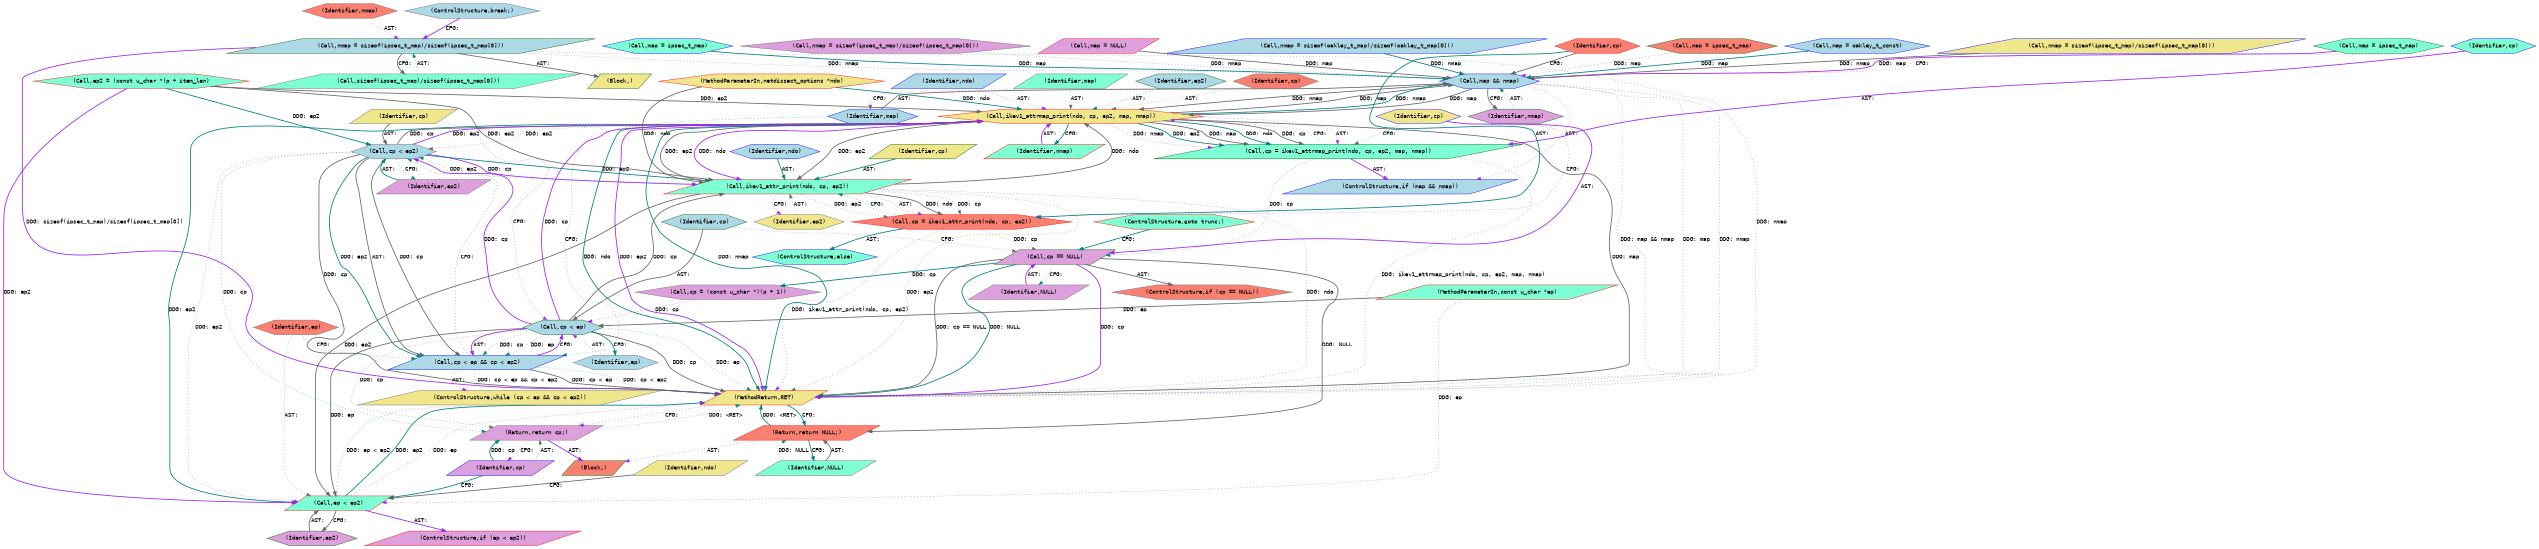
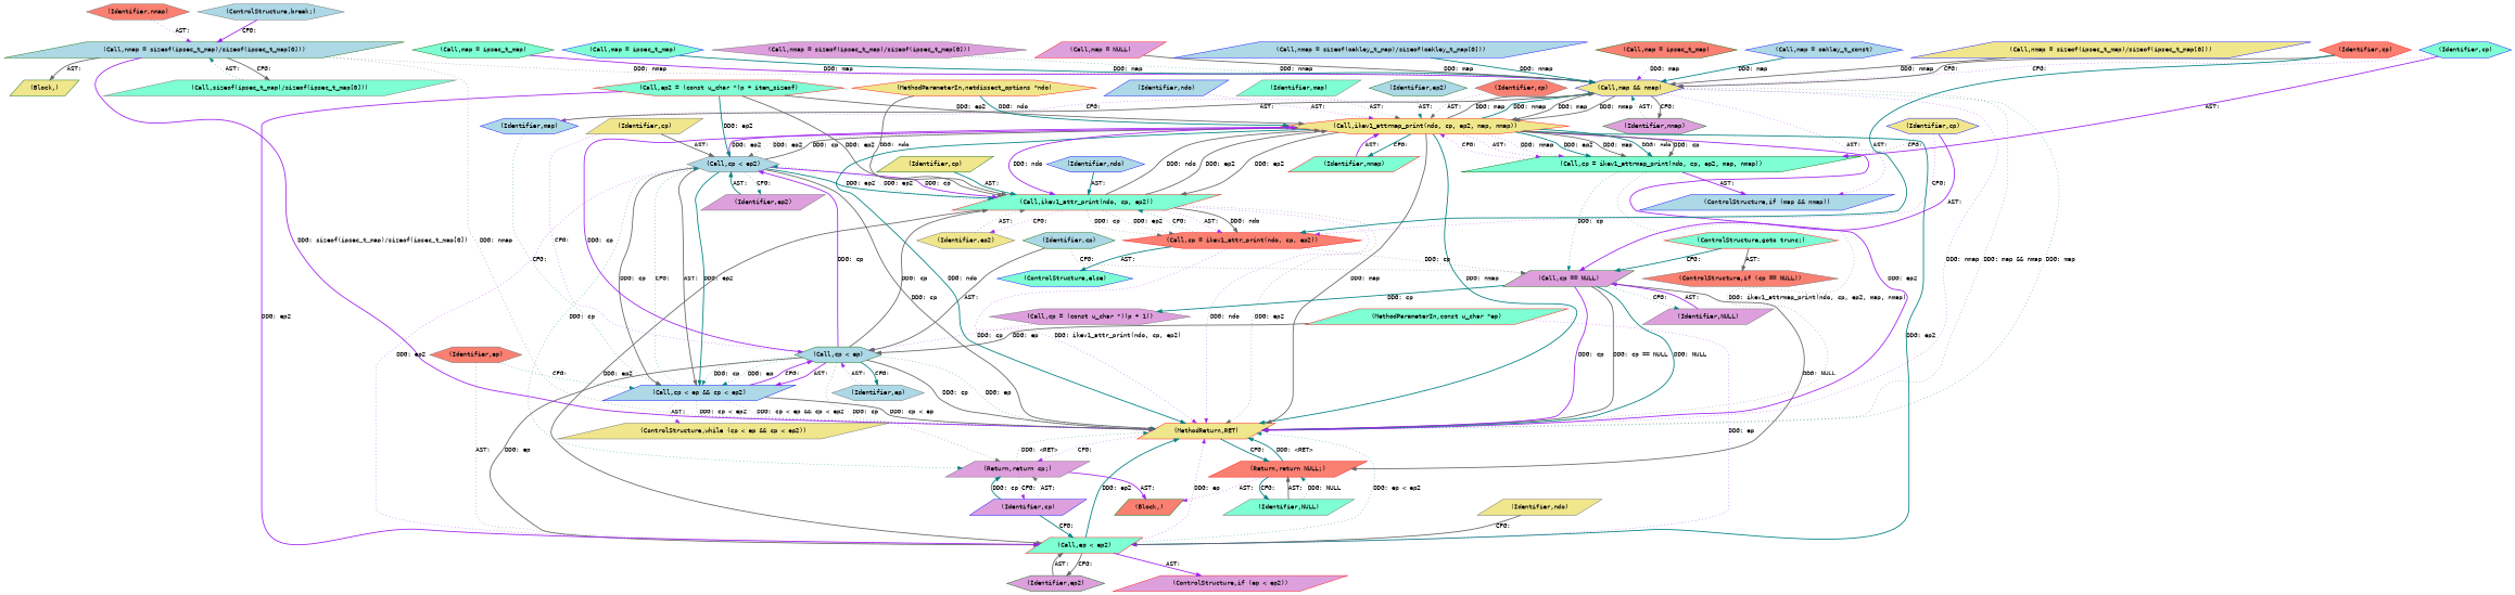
  digraph {
    fontname="DejaVu Sans Mono"
    node [color=gray40 fillcolor=lightblue fontname="DejaVu Sans Mono" shape=hexagon style=filled]
    edge [color=gray40 fontname="DejaVu Sans Mono" style=bold]
    n1 [color=darkgreen label="(Call,nmap = sizeof(ipsec_t_map)/sizeof(ipsec_t_map[0]))" shape=parallelogram]
-   n2 [color=blue label="(Call,map && nmap)"]
+   n2 [color=blue fillcolor=khaki label="(Call,map && nmap)"]
    n3 [fillcolor=aquamarine label="(Call,sizeof(ipsec_t_map)/sizeof(ipsec_t_map[0]))" shape=parallelogram]
    n4 [color=red fillcolor=khaki label="(MethodReturn,RET)" shape=parallelogram]
    n5 [color=darkgreen fillcolor=khaki label="(Block,)" shape=parallelogram]
    n6 [color=red fillcolor=khaki label="(Call,ikev1_attrmap_print(ndo, cp, ep2, map, nmap))"]
    n7 [color=blue label="(ControlStructure,if (map && nmap))" shape=parallelogram]
    n8 [color=darkgreen fillcolor=plum label="(Identifier,nmap)"]
    n9 [color=blue label="(Identifier,map)"]
    n10 [fillcolor=plum label="(Return,return cp;)" shape=parallelogram]
    n11 [color=red fillcolor=salmon label="(Return,return NULL;)" shape=parallelogram]
    n12 [label="(Call,cp < ep2)"]
    n13 [color=red fillcolor=aquamarine label="(Call,ikev1_attr_print(ndo, cp, ep2))" shape=parallelogram]
    n14 [color=red fillcolor=aquamarine label="(Call,ep < ep2)" shape=parallelogram]
    n15 [color=darkgreen fillcolor=aquamarine label="(Call,cp = ikev1_attrmap_print(ndo, cp, ep2, map, nmap))" shape=parallelogram]
    n16 [color=red fillcolor=aquamarine label="(Identifier,nmap)" shape=parallelogram]
    n17 [color=blue label="(Call,cp < ep && cp < ep2)" shape=parallelogram]
    n18 [fillcolor=plum label="(Identifier,ep2)" shape=parallelogram]
    n19 [color=red fillcolor=salmon label="(Call,cp = ikev1_attr_print(ndo, cp, ep2))"]
    n20 [fillcolor=khaki label="(Identifier,ep2)"]
    n21 [color=darkgreen fillcolor=plum label="(Identifier,ep2)"]
    n22 [color=red fillcolor=plum label="(ControlStructure,if (ep < ep2))" shape=parallelogram]
    n23 [color=darkgreen fillcolor=plum label="(Call,cp == NULL)" shape=parallelogram]
    n24 [color=darkgreen label="(Call,cp < ep)"]
    n25 [fillcolor=khaki label="(ControlStructure,while (cp < ep && cp < ep2))" shape=parallelogram]
    n26 [color=darkgreen fillcolor=salmon label="(Block,)" shape=parallelogram]
    n27 [color=blue fillcolor=plum label="(Identifier,cp)" shape=parallelogram]
    n28 [label="(Identifier,ep)"]
    n29 [color=blue fillcolor=aquamarine label="(ControlStructure,else)"]
    n30 [fillcolor=salmon label="(ControlStructure,if (cp == NULL))"]
    n31 [fillcolor=plum label="(Identifier,NULL)" shape=parallelogram]
    n32 [fillcolor=plum label="(Call,cp = (const u_char *)(p + 1))"]
    n33 [fillcolor=aquamarine label="(Identifier,NULL)" shape=parallelogram]
    n34 [fillcolor=khaki label="(Identifier,cp)" shape=parallelogram]
    n35 [color=blue fillcolor=khaki label="(Identifier,cp)"]
    n36 [color=darkgreen fillcolor=salmon label="(Call,map = ipsec_t_map)"]
    n37 [color=darkgreen fillcolor=aquamarine label="(Call,map = ipsec_t_map)"]
    n38 [fillcolor=salmon label="(Identifier,ep)"]
    n39 [fillcolor=khaki label="(Identifier,ndo)" shape=parallelogram]
    n40 [color=blue fillcolor=aquamarine label="(Call,map = ipsec_t_map)"]
    n41 [color=darkgreen label="(Identifier,cp)"]
    n42 [color=blue fillcolor=aquamarine label="(Identifier,cp)"]
    n43 [color=darkgreen fillcolor=khaki label="(Identifier,cp)" shape=parallelogram]
    n44 [fillcolor=plum label="(Call,nmap = sizeof(ipsec_t_map)/sizeof(ipsec_t_map[0]))"]
    n45 [fillcolor=salmon label="(Identifier,nmap)"]
    n46 [color=red fillcolor=plum label="(Call,map = NULL)" shape=parallelogram]
-   n47 [color=red fillcolor=aquamarine label="(Call,ep2 = (const u_char *)p + item_len)"]
+   n47 [color=red fillcolor=aquamarine label="(Call,ep2 = (const u_char *)p + item_sizeof)"]
    n48 [color=blue label="(Call,nmap = sizeof(oakley_t_map)/sizeof(oakley_t_map[0]))" shape=parallelogram]
    n49 [color=darkgreen label="(Identifier,ep2)"]
    n50 [color=red fillcolor=salmon label="(Identifier,cp)"]
    n51 [fillcolor=salmon label="(Identifier,cp)"]
    n52 [label="(ControlStructure,break;)"]
    n53 [color=blue label="(Identifier,ndo)" shape=parallelogram]
    n54 [color=blue label="(Identifier,ndo)"]
    n55 [color=blue label="(Call,map = oakley_t_const)"]
    n56 [color=blue fillcolor=khaki label="(Call,nmap = sizeof(ipsec_t_map)/sizeof(ipsec_t_map[0]))" shape=parallelogram]
    n57 [fillcolor=aquamarine label="(Identifier,map)" shape=parallelogram]
    n58 [color=red fillcolor=aquamarine label="(MethodParameterIn,const u_char *ep)" shape=parallelogram]
    n59 [color=red fillcolor=aquamarine label="(ControlStructure,goto trunc;)"]
    n60 [color=red fillcolor=khaki label="(MethodParameterIn,netdissect_options *ndo)"]
    n1 -> n2 [label="DDG: nmap" style=dotted]
    n1 -> n3 [label="CFG: "]
    n1 -> n4 [label="DDG: nmap" style=dotted]
    n1 -> n4 [color=purple label="DDG: sizeof(ipsec_t_map)/sizeof(ipsec_t_map[0])"]
    n1 -> n5 [label="AST: "]
    n2 -> n4 [label="DDG: map && nmap" style=dotted]
    n2 -> n4 [color=teal label="DDG: map" style=dotted]
    n2 -> n4 [color=purple label="DDG: nmap" style=dotted]
    n2 -> n6 [label="DDG: map"]
    n2 -> n6 [label="DDG: nmap"]
    n2 -> n7 [color=purple label="AST: " style=dotted]
    n2 -> n8 [label="CFG: "]
    n2 -> n9 [color=purple label="CFG: " style=dotted]
    n3 -> n1 [color=teal label="AST: " style=dotted]
    n4 -> n10 [color=purple label="CFG: " style=dotted]
    n4 -> n11 [color=teal label="CFG: "]
    n6 -> n2 [label="DDG: map"]
    n6 -> n2 [color=teal label="DDG: nmap"]
    n6 -> n4 [color=teal label="DDG: ndo"]
    n6 -> n4 [color=purple label="DDG: ep2"]
    n6 -> n4 [color=teal label="DDG: nmap"]
    n6 -> n4 [label="DDG: map"]
    n6 -> n12 [label="DDG: ep2" style=dotted]
    n6 -> n13 [color=purple label="DDG: ndo"]
    n6 -> n13 [label="DDG: ep2"]
    n6 -> n14 [color=teal label="DDG: ep2"]
    n6 -> n15 [color=purple label="AST: " style=dotted]
    n6 -> n15 [color=purple label="DDG: nmap" style=dotted]
    n6 -> n15 [color=teal label="DDG: ep2"]
    n6 -> n15 [label="DDG: map"]
    n6 -> n15 [color=teal label="DDG: ndo"]
    n6 -> n15 [label="DDG: cp"]
    n6 -> n16 [color=teal label="CFG: "]
    n8 -> n2 [color=teal label="AST: " style=dotted]
    n9 -> n2 [label="AST: "]
    n9 -> n17 [color=teal label="CFG: " style=dotted]
    n10 -> n4 [color=teal label="DDG: <RET>" style=dotted]
    n10 -> n26 [color=purple label="AST: "]
    n10 -> n27 [color=purple label="CFG: " style=dotted]
    n11 -> n4 [color=teal label="DDG: <RET>"]
    n11 -> n26 [color=purple label="AST: " style=dotted]
    n11 -> n33 [color=teal label="CFG: "]
    n12 -> n4 [label="DDG: cp"]
    n12 -> n6 [label="DDG: cp"]
    n12 -> n6 [color=purple label="DDG: ep2"]
    n12 -> n10 [color=teal label="DDG: cp" style=dotted]
    n12 -> n13 [color=purple label="DDG: cp"]
    n12 -> n13 [color=teal label="DDG: ep2"]
    n12 -> n14 [color=purple label="DDG: ep2" style=dotted]
    n12 -> n17 [label="AST: "]
    n12 -> n17 [label="DDG: cp"]
    n12 -> n17 [color=teal label="DDG: ep2"]
    n12 -> n18 [color=teal label="CFG: " style=dotted]
    n13 -> n4 [color=purple label="DDG: ndo" style=dotted]
    n13 -> n4 [label="DDG: ep2" style=dotted]
    n13 -> n6 [label="DDG: ndo"]
    n13 -> n6 [label="DDG: ep2"]
    n13 -> n12 [color=teal label="DDG: ep2" style=dotted]
    n13 -> n14 [label="DDG: ep2"]
    n13 -> n19 [color=purple label="AST: " style=dotted]
    n13 -> n19 [label="DDG: ndo"]
    n13 -> n19 [label="DDG: cp" style=dotted]
    n13 -> n19 [label="DDG: ep2" style=dotted]
    n13 -> n20 [color=purple label="CFG: " style=dotted]
    n14 -> n4 [color=teal label="DDG: ep < ep2" style=dotted]
    n14 -> n4 [color=teal label="DDG: ep2"]
    n14 -> n4 [color=purple label="DDG: ep" style=dotted]
    n14 -> n21 [label="CFG: "]
    n14 -> n22 [color=purple label="AST: "]
    n15 -> n4 [label="DDG: ikev1_attrmap_print(ndo, cp, ep2, map, nmap)" style=dotted]
    n15 -> n6 [color=purple label="CFG: " style=dotted]
    n15 -> n7 [color=purple label="AST: "]
    n15 -> n23 [color=teal label="DDG: cp" style=dotted]
    n16 -> n6 [color=purple label="AST: "]
    n17 -> n4 [label="DDG: cp < ep"]
    n17 -> n4 [color=teal label="DDG: cp < ep2" style=dotted]
    n17 -> n4 [color=purple label="DDG: cp < ep && cp < ep2" style=dotted]
    n17 -> n12 [color=teal label="CFG: " style=dotted]
    n17 -> n24 [color=purple label="CFG: "]
    n17 -> n25 [color=purple label="AST: " style=dotted]
    n18 -> n12 [color=teal label="AST: "]
    n19 -> n4 [color=purple label="DDG: ikev1_attr_print(ndo, cp, ep2)" style=dotted]
    n19 -> n13 [color=teal label="CFG: " style=dotted]
    n19 -> n23 [label="DDG: cp" style=dotted]
    n19 -> n29 [color=teal label="AST: "]
    n20 -> n13 [label="AST: " style=dotted]
    n21 -> n14 [label="AST: "]
    n23 -> n4 [label="DDG: cp == NULL"]
    n23 -> n4 [color=teal label="DDG: NULL"]
    n23 -> n4 [color=purple label="DDG: cp"]
    n23 -> n11 [label="DDG: NULL"]
-   n23 -> n30 [label="AST: "]
+   n59 -> n30 [label="AST: "]
    n23 -> n31 [color=teal label="CFG: " style=dotted]
    n23 -> n32 [color=teal label="DDG: cp"]
    n24 -> n4 [color=teal label="DDG: ep" style=dotted]
    n24 -> n4 [label="DDG: cp"]
    n24 -> n6 [color=purple label="DDG: cp"]
    n24 -> n10 [label="DDG: cp" style=dotted]
    n24 -> n12 [color=purple label="DDG: cp"]
    n24 -> n13 [label="DDG: cp"]
    n24 -> n14 [label="DDG: ep"]
    n24 -> n17 [color=purple label="AST: "]
    n24 -> n17 [color=teal label="DDG: cp" style=dotted]
    n24 -> n17 [color=teal label="DDG: ep" style=dotted]
    n24 -> n28 [color=teal label="CFG: "]
    n27 -> n10 [label="AST: " style=dotted]
    n27 -> n10 [color=teal label="DDG: cp"]
    n27 -> n14 [color=teal label="CFG: "]
    n28 -> n24 [color=purple label="AST: " style=dotted]
    n31 -> n23 [color=purple label="AST: "]
    n32 -> n24 [color=purple label="DDG: cp" style=dotted]
    n33 -> n11 [label="AST: "]
    n33 -> n11 [color=teal label="DDG: NULL" style=dotted]
    n34 -> n12 [label="AST: "]
    n34 -> n24 [color=purple label="CFG: " style=dotted]
    n35 -> n15 [label="CFG: " style=dotted]
    n35 -> n19 [color=purple label="CFG: " style=dotted]
    n35 -> n23 [color=purple label="AST: "]
    n36 -> n2 [color=purple label="DDG: map" style=dotted]
    n37 -> n2 [color=purple label="DDG: map"]
    n38 -> n14 [label="AST: " style=dotted]
    n38 -> n17 [color=teal label="CFG: " style=dotted]
    n39 -> n14 [label="CFG: "]
    n40 -> n2 [color=teal label="DDG: map"]
    n41 -> n23 [label="CFG: " style=dotted]
    n41 -> n24 [label="AST: "]
    n42 -> n2 [color=purple label="CFG: " style=dotted]
    n42 -> n15 [color=purple label="AST: "]
    n43 -> n13 [color=teal label="AST: "]
    n44 -> n2 [color=teal label="DDG: nmap" style=dotted]
    n45 -> n1 [color=purple label="AST: " style=dotted]
    n46 -> n2 [label="DDG: map"]
    n47 -> n6 [label="DDG: ep2"]
    n47 -> n12 [color=teal label="DDG: ep2"]
    n47 -> n13 [label="DDG: ep2"]
    n47 -> n14 [color=purple label="DDG: ep2"]
    n48 -> n2 [color=teal label="DDG: nmap"]
    n49 -> n6 [color=teal label="AST: " style=dotted]
    n50 -> n2 [label="CFG: "]
    n50 -> n19 [color=teal label="AST: "]
    n51 -> n6 [label="AST: " style=dotted]
    n52 -> n1 [color=purple label="CFG: "]
    n53 -> n6 [color=purple label="AST: " style=dotted]
    n54 -> n13 [color=teal label="AST: "]
    n55 -> n2 [color=teal label="DDG: map"]
    n56 -> n2 [label="DDG: nmap"]
    n57 -> n6 [label="AST: " style=dotted]
    n58 -> n14 [color=purple label="DDG: ep" style=dotted]
    n58 -> n24 [label="DDG: ep"]
    n59 -> n23 [color=teal label="CFG: "]
    n60 -> n6 [color=teal label="DDG: ndo"]
    n60 -> n13 [label="DDG: ndo"]
  }
